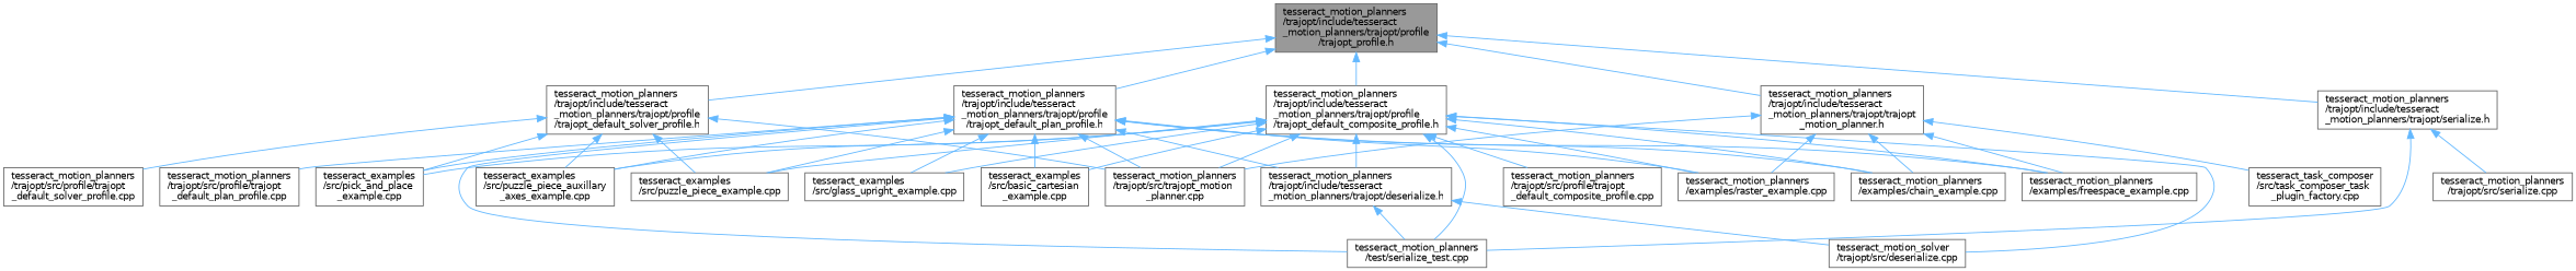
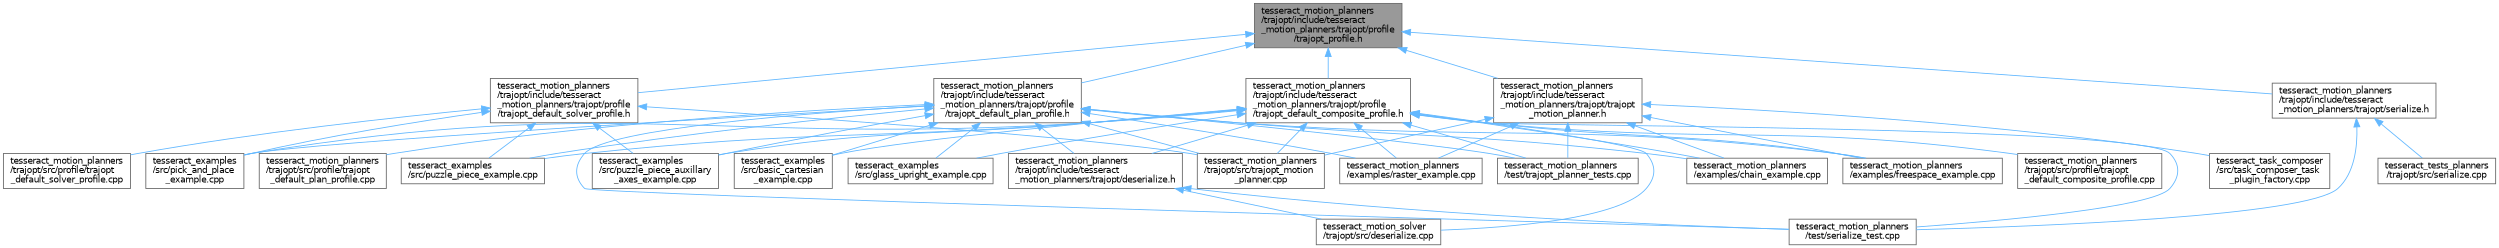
  digraph {
    node [color=grey40 fillcolor=white fontname=Helvetica fontsize=10 shape=box style=filled]
    edge [color=steelblue1 dir=back fontname=Helvetica fontsize=10 labelfontname=Helvetica labelfontsize=10 style=solid]
    n1 [color=gray40 fillcolor=grey60 fontcolor=black height=0.2 label="tesseract_motion_planners\l/trajopt/include/tesseract\l_motion_planners/trajopt/profile\l/trajopt_profile.h" width=0.4]
    n2 [height=0.2 label="tesseract_motion_planners\l/trajopt/include/tesseract\l_motion_planners/trajopt/profile\l/trajopt_default_composite_profile.h" width=0.4]
    n3 [height=0.2 label="tesseract_motion_planners\l/trajopt/include/tesseract\l_motion_planners/trajopt/profile\l/trajopt_default_plan_profile.h" width=0.4]
    n4 [height=0.2 label="tesseract_motion_planners\l/trajopt/include/tesseract\l_motion_planners/trajopt/profile\l/trajopt_default_solver_profile.h" width=0.4]
    n5 [height=0.2 label="tesseract_motion_planners\l/trajopt/include/tesseract\l_motion_planners/trajopt/serialize.h" width=0.4]
    n6 [height=0.2 label="tesseract_motion_planners\l/trajopt/include/tesseract\l_motion_planners/trajopt/trajopt\l_motion_planner.h" width=0.4]
    n7 [height=0.2 label="tesseract_examples\l/src/basic_cartesian\l_example.cpp" width=0.4]
    n8 [height=0.2 label="tesseract_examples\l/src/glass_upright_example.cpp" width=0.4]
    n9 [height=0.2 label="tesseract_examples\l/src/pick_and_place\l_example.cpp" width=0.4]
    n10 [height=0.2 label="tesseract_examples\l/src/puzzle_piece_auxillary\l_axes_example.cpp" width=0.4]
    n11 [height=0.2 label="tesseract_examples\l/src/puzzle_piece_example.cpp" width=0.4]
    n12 [height=0.2 label="tesseract_motion_planners\l/examples/chain_example.cpp" width=0.4]
    n13 [height=0.2 label="tesseract_motion_planners\l/examples/freespace_example.cpp" width=0.4]
    n14 [height=0.2 label="tesseract_motion_planners\l/examples/raster_example.cpp" width=0.4]
    n15 [height=0.2 label="tesseract_motion_planners\l/test/serialize_test.cpp" width=0.4]
+   n16 [height=0.2 label="tesseract_motion_planners\l/test/trajopt_planner_tests.cpp" width=0.4]
    n17 [height=0.2 label="tesseract_motion_planners\l/trajopt/include/tesseract\l_motion_planners/trajopt/deserialize.h" width=0.4]
    n18 [height=0.2 label="tesseract_motion_solver\l/trajopt/src/deserialize.cpp" width=0.4]
    n19 [height=0.2 label="tesseract_motion_planners\l/trajopt/src/profile/trajopt\l_default_composite_profile.cpp" width=0.4]
    n20 [height=0.2 label="tesseract_motion_planners\l/trajopt/src/trajopt_motion\l_planner.cpp" width=0.4]
    n21 [height=0.2 label="tesseract_motion_planners\l/trajopt/src/profile/trajopt\l_default_plan_profile.cpp" width=0.4]
    n22 [height=0.2 label="tesseract_motion_planners\l/trajopt/src/profile/trajopt\l_default_solver_profile.cpp" width=0.4]
-   n23 [height=0.2 label="tesseract_motion_planners\l/trajopt/src/serialize.cpp" width=0.4]
+   n23 [height=0.2 label="tesseract_tests_planners\l/trajopt/src/serialize.cpp" width=0.4]
    n24 [height=0.2 label="tesseract_task_composer\l/src/task_composer_task\l_plugin_factory.cpp" width=0.4]
    n1 -> n2
    n1 -> n3
    n1 -> n4
    n1 -> n5
    n1 -> n6
    n2 -> n7
    n2 -> n8
    n2 -> n9
    n2 -> n10
    n2 -> n11
    n2 -> n12
    n2 -> n13
    n2 -> n14
    n2 -> n15
+   n2 -> n16
    n2 -> n17
    n2 -> n18
    n2 -> n19
    n2 -> n20
    n3 -> n7
    n3 -> n8
    n3 -> n9
    n3 -> n10
    n3 -> n11
    n3 -> n12
    n3 -> n13
    n3 -> n14
    n3 -> n15
+   n3 -> n16
    n3 -> n17
    n3 -> n20
    n3 -> n21
    n4 -> n9
    n4 -> n10
    n4 -> n11
    n4 -> n20
    n4 -> n22
    n5 -> n15
    n5 -> n23
    n6 -> n12
    n6 -> n13
    n6 -> n14
+   n6 -> n16
    n6 -> n20
    n6 -> n24
    n17 -> n15
    n17 -> n18
  }
